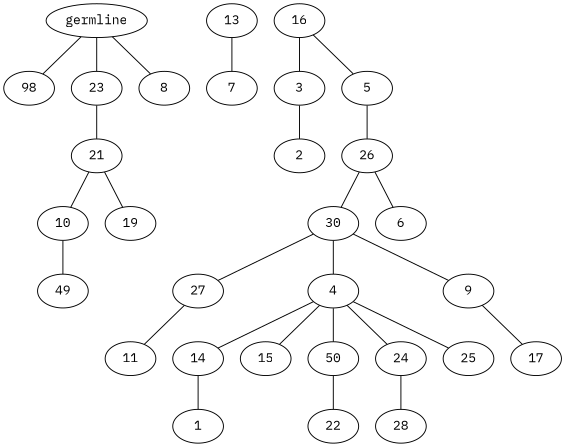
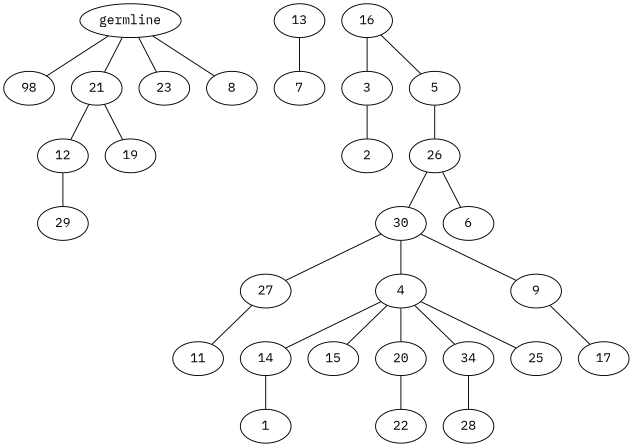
  graph {
    fontname="IBM Plex Mono"
    node [fontname="IBM Plex Mono"]
    edge [fontname="IBM Plex Mono"]
    n1 [label=germline]
    n2 [label=98]
    n3 [label=21]
    n4 [label=23]
    n5 [label=8]
    n6 [label=13]
    n7 [label=7]
-   n8 [label=10]
+   n8 [label=12]
    n9 [label=19]
    n10 [label=16]
    n11 [label=3]
    n12 [label=5]
    n13 [label=2]
    n14 [label=26]
    n15 [label=30]
    n16 [label=6]
    n17 [label=27]
    n18 [label=4]
    n19 [label=9]
    n20 [label=11]
    n21 [label=14]
    n22 [label=15]
-   n23 [label=50]
-   n24 [label=24]
+   n23 [label=20]
+   n24 [label=34]
    n25 [label=25]
    n26 [label=17]
    n27 [label=1]
    n28 [label=22]
    n29 [label=28]
-   n30 [label=49]
+   n30 [label=29]
    n1 -- n2
-   n4 -- n3
+   n1 -- n3
    n1 -- n4
    n1 -- n5
    n3 -- n8
    n3 -- n9
    n6 -- n7
    n8 -- n30
    n10 -- n11
    n10 -- n12
    n11 -- n13
    n12 -- n14
    n14 -- n15
    n14 -- n16
    n15 -- n17
    n15 -- n18
    n15 -- n19
    n17 -- n20
    n18 -- n21
    n18 -- n22
    n18 -- n23
    n18 -- n24
    n18 -- n25
    n19 -- n26
    n21 -- n27
    n23 -- n28
    n24 -- n29
  }
